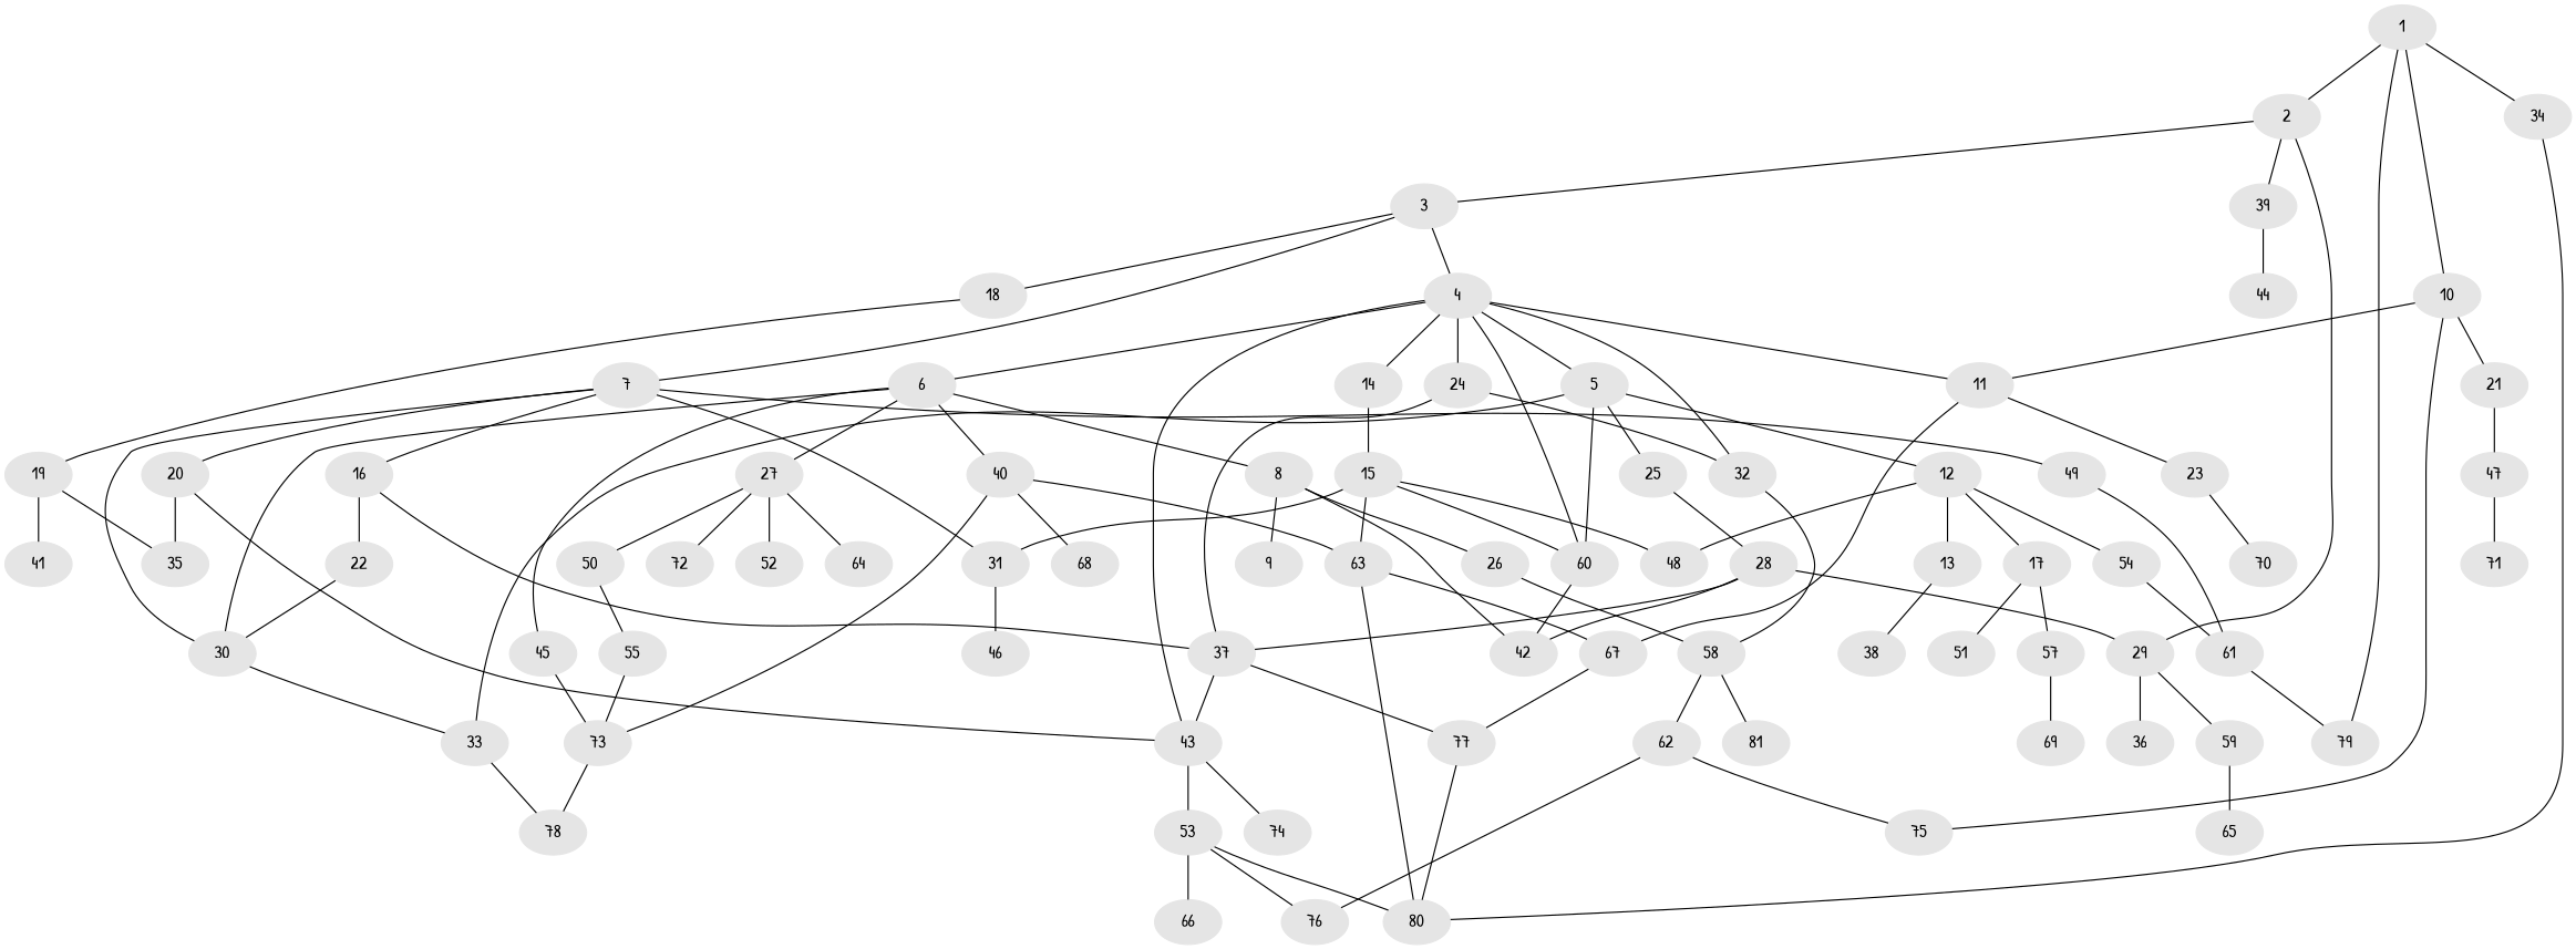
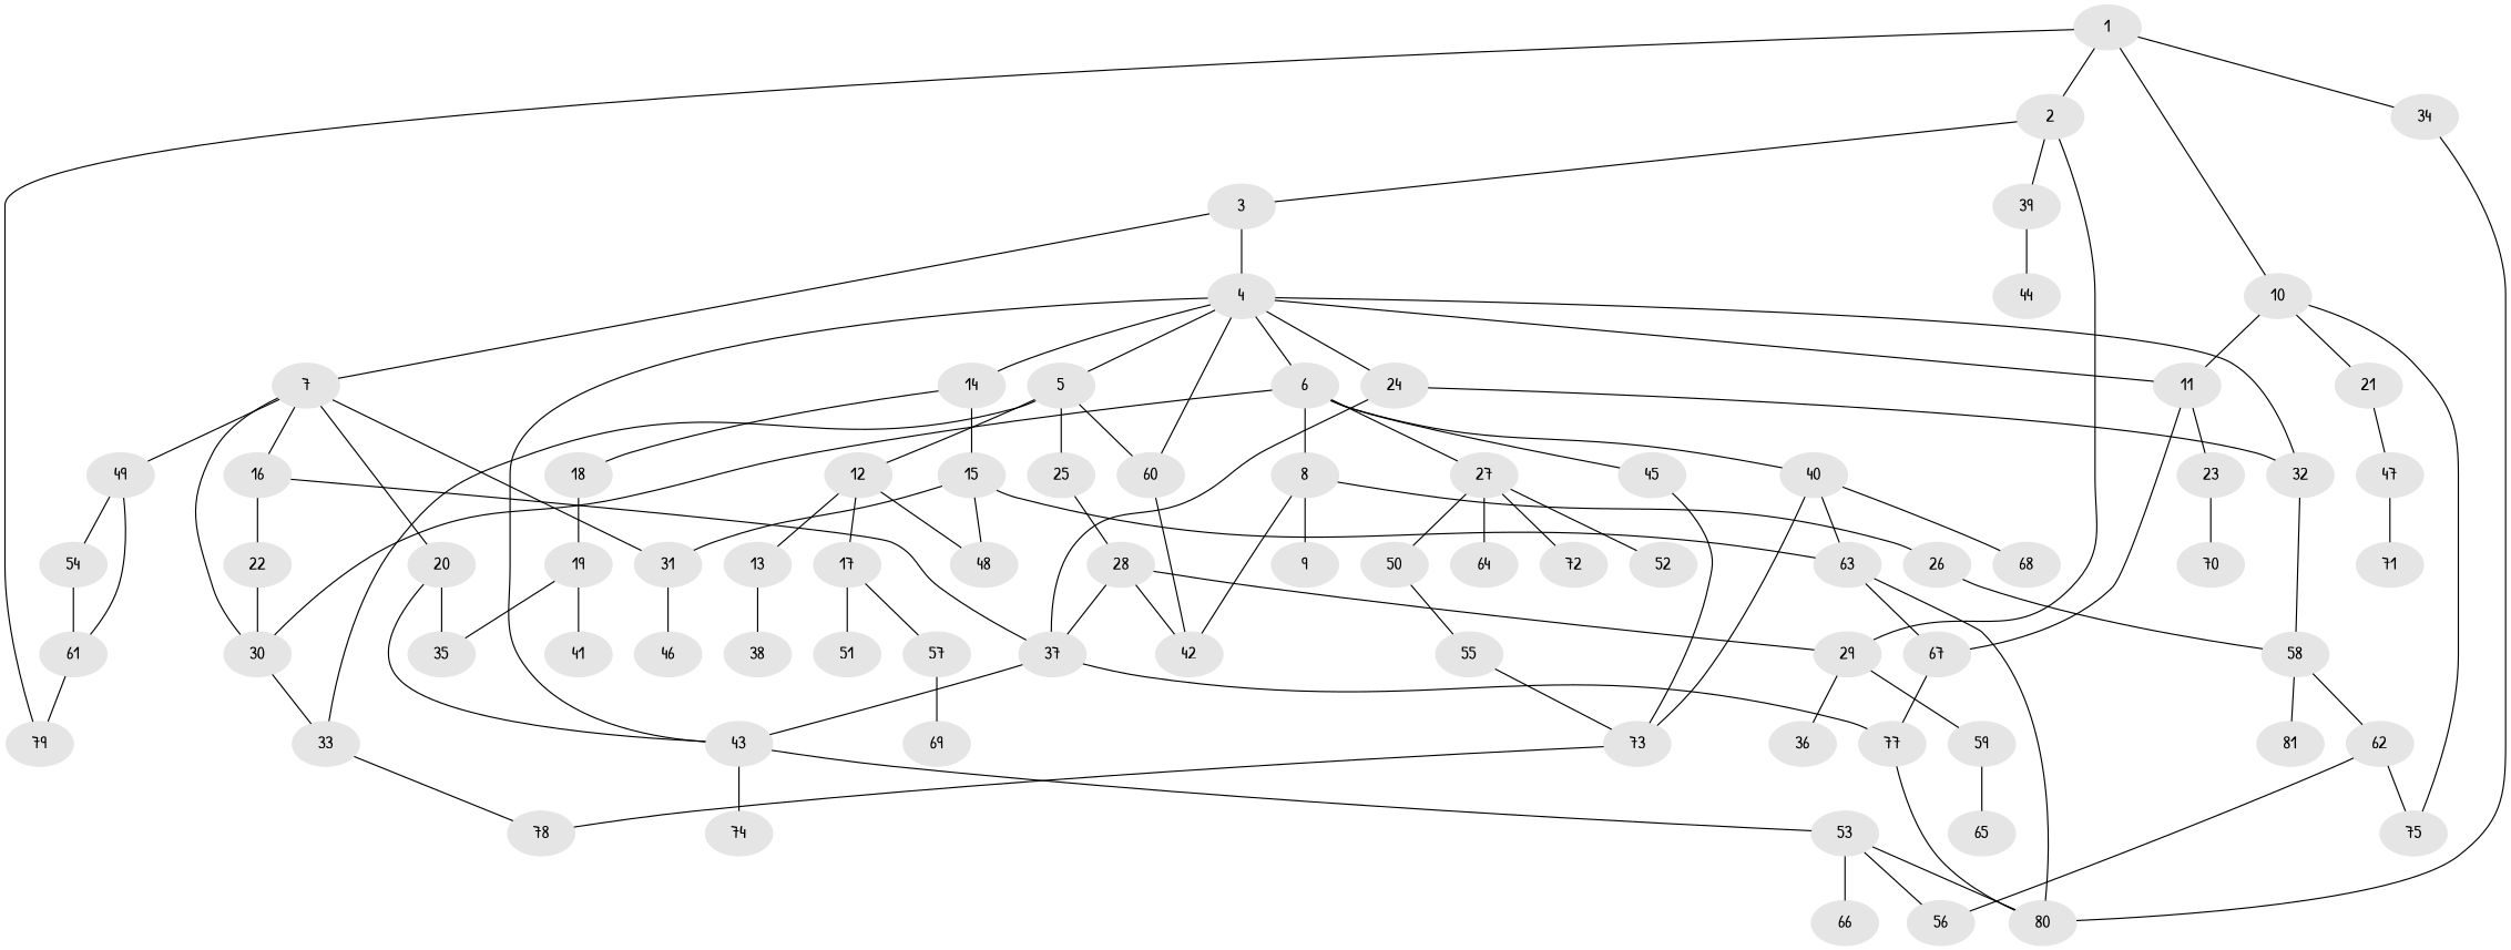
  graph {
    fontname="Patrick Hand"
    node [color=gray90 fontname="Patrick Hand" style=filled]
    edge [fontname="Patrick Hand"]
    1
    2
    10
    34
    79
    3
    29
    39
    11
    21
    75
    80
    4
    7
    18
    36
    59
    44
    5
    6
    14
    24
    32
    43
    60
    30
    16
    20
    31
    49
    19
    12
    25
    33
    8
    27
    40
    45
    23
    67
    15
    37
    58
    53
    74
    42
    13
    17
    54
    48
    28
    78
    9
    26
    50
    52
    64
    72
    63
    68
    73
    22
    35
    46
    61
    47
    70
    77
    38
    51
    57
    69
    41
    71
    62
    81
    55
    65
    66
-   76
+   76 [label=56]
    1 -- 2
    1 -- 10
    1 -- 34
    1 -- 79
    2 -- 3
    2 -- 29
    2 -- 39
    10 -- 11
    10 -- 21
    10 -- 75
    34 -- 80
    3 -- 4
    3 -- 7
-   3 -- 18
+   14 -- 18
    29 -- 36
    29 -- 59
    39 -- 44
    11 -- 23
    11 -- 67
    21 -- 47
    4 -- 11
    4 -- 5
    4 -- 6
    4 -- 14
    4 -- 24
    4 -- 32
    4 -- 43
    4 -- 60
    7 -- 30
    7 -- 16
    7 -- 20
    7 -- 31
    7 -- 49
    18 -- 19
    59 -- 65
    5 -- 60
    5 -- 12
    5 -- 25
    5 -- 33
    6 -- 30
    6 -- 8
    6 -- 27
    6 -- 40
    6 -- 45
    14 -- 15
    24 -- 32
    24 -- 37
    32 -- 58
    43 -- 53
    43 -- 74
    60 -- 42
    30 -- 33
    16 -- 37
    16 -- 22
    20 -- 43
    20 -- 35
    31 -- 46
    49 -- 61
    19 -- 35
    19 -- 41
    12 -- 13
    12 -- 17
-   12 -- 54
+   49 -- 54
    12 -- 48
    25 -- 28
    33 -- 78
    8 -- 42
    8 -- 9
    8 -- 26
    27 -- 50
    27 -- 52
    27 -- 64
    27 -- 72
    40 -- 63
    40 -- 68
    40 -- 73
    45 -- 73
    23 -- 70
    67 -- 77
-   15 -- 60
    15 -- 31
    15 -- 48
    15 -- 63
    37 -- 43
    37 -- 77
    58 -- 62
    58 -- 81
    53 -- 80
    53 -- 66
    53 -- 76
    13 -- 38
    17 -- 51
    17 -- 57
    54 -- 61
    28 -- 29
    28 -- 37
    28 -- 42
    26 -- 58
    50 -- 55
    63 -- 80
    63 -- 67
    73 -- 78
    22 -- 30
    61 -- 79
    47 -- 71
    77 -- 80
    57 -- 69
    62 -- 75
    62 -- 76
    55 -- 73
  }
